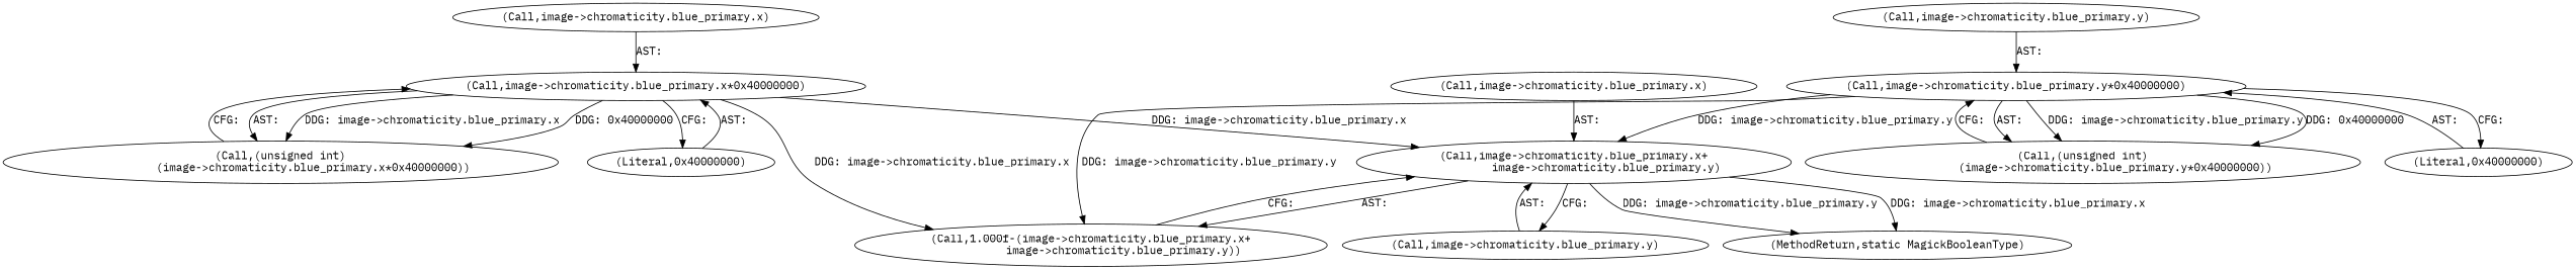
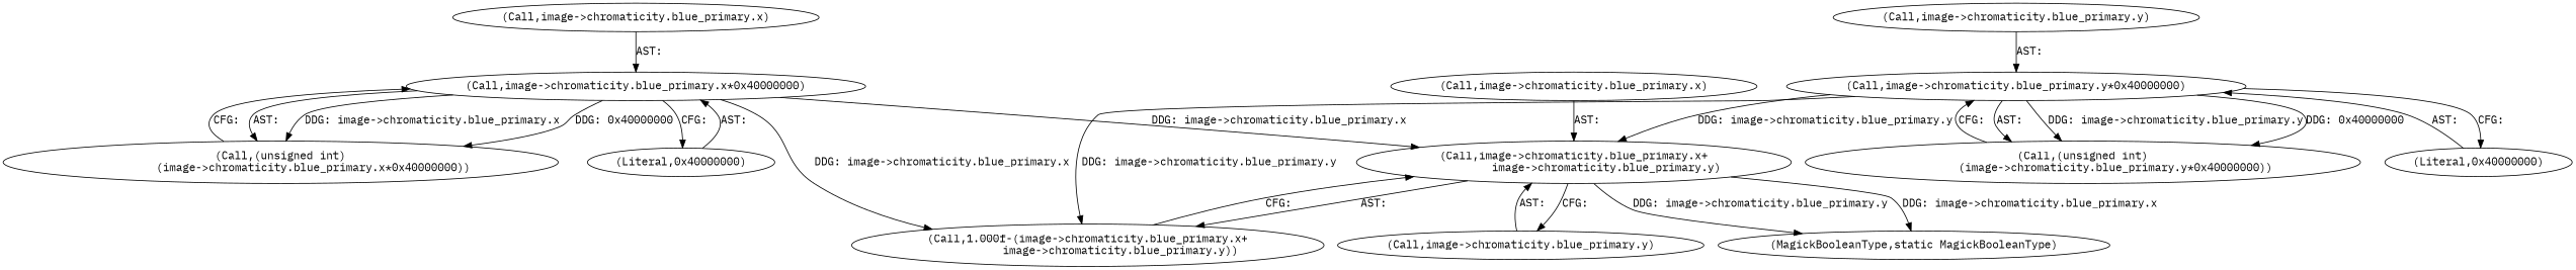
  digraph {
    fontname="IBM Plex Mono"
    node [fontname="IBM Plex Mono"]
    edge [fontname="IBM Plex Mono"]
    n1 [label="(Call,image->chromaticity.blue_primary.x+\n          image->chromaticity.blue_primary.y)"]
-   n2 [label="(MethodReturn,static MagickBooleanType)"]
+   n2 [label="(MagickBooleanType,static MagickBooleanType)"]
    n3 [label="(Call,image->chromaticity.blue_primary.y)"]
    n4 [label="(Call,1.000f-(image->chromaticity.blue_primary.x+\n          image->chromaticity.blue_primary.y))"]
    n5 [label="(Call,image->chromaticity.blue_primary.x*0x40000000)"]
    n6 [label="(Call,(unsigned int)\n          (image->chromaticity.blue_primary.x*0x40000000))"]
    n7 [label="(Literal,0x40000000)"]
    n8 [label="(Call,image->chromaticity.blue_primary.y*0x40000000)"]
    n9 [label="(Call,(unsigned int)\n          (image->chromaticity.blue_primary.y*0x40000000))"]
    n10 [label="(Literal,0x40000000)"]
    n11 [label="(Call,image->chromaticity.blue_primary.x)"]
    n12 [label="(Call,image->chromaticity.blue_primary.x)"]
    n13 [label="(Call,image->chromaticity.blue_primary.y)"]
    n1 -> n2 [label="DDG: image->chromaticity.blue_primary.x"]
    n1 -> n2 [label="DDG: image->chromaticity.blue_primary.y"]
    n1 -> n3 [label="CFG: "]
    n1 -> n4 [label="AST: "]
    n3 -> n1 [label="AST: "]
    n4 -> n1 [label="CFG: "]
    n5 -> n1 [label="DDG: image->chromaticity.blue_primary.x"]
    n5 -> n4 [label="DDG: image->chromaticity.blue_primary.x"]
    n5 -> n6 [label="AST: "]
    n5 -> n6 [label="DDG: image->chromaticity.blue_primary.x"]
    n5 -> n6 [label="DDG: 0x40000000"]
    n5 -> n7 [label="CFG: "]
    n6 -> n5 [label="CFG: "]
    n7 -> n5 [label="AST: "]
    n8 -> n1 [label="DDG: image->chromaticity.blue_primary.y"]
    n8 -> n4 [label="DDG: image->chromaticity.blue_primary.y"]
    n8 -> n9 [label="AST: "]
    n8 -> n9 [label="DDG: image->chromaticity.blue_primary.y"]
    n8 -> n9 [label="DDG: 0x40000000"]
    n8 -> n10 [label="CFG: "]
    n9 -> n8 [label="CFG: "]
    n10 -> n8 [label="AST: "]
    n11 -> n5 [label="AST: "]
    n12 -> n1 [label="AST: "]
    n13 -> n8 [label="AST: "]
  }
